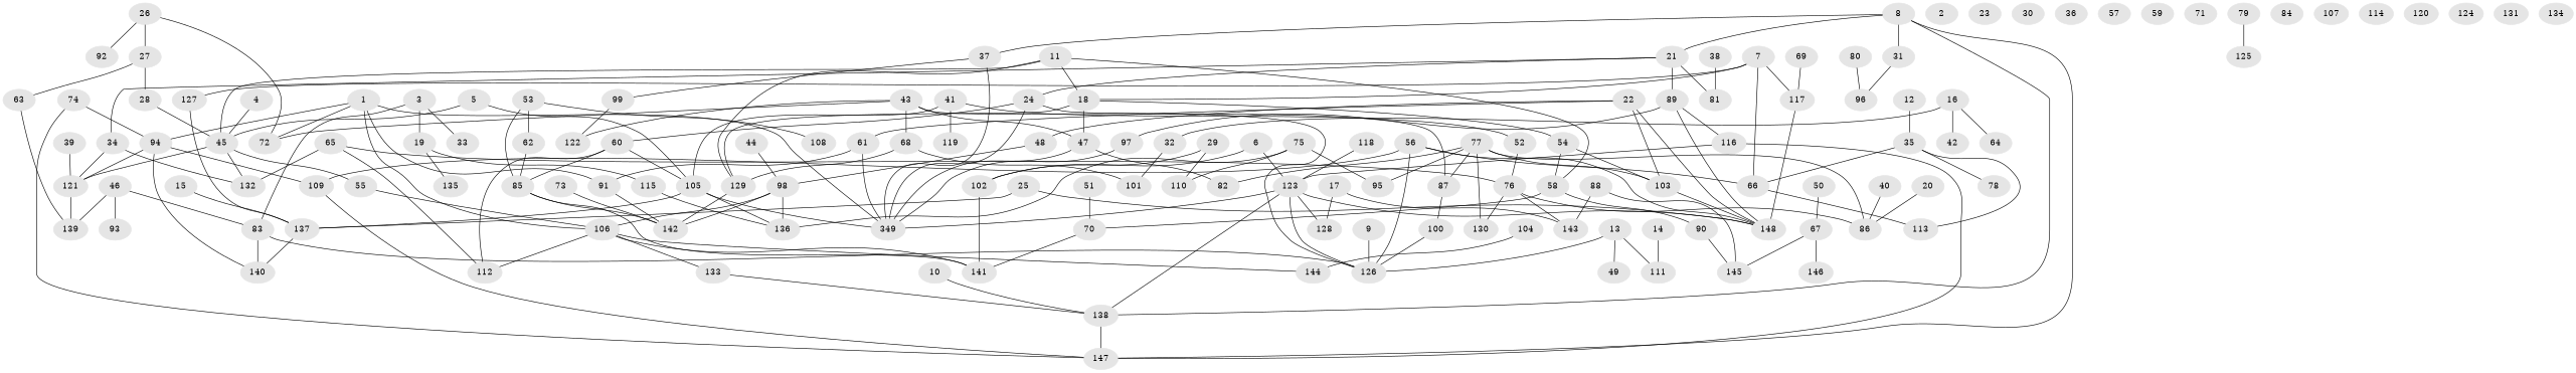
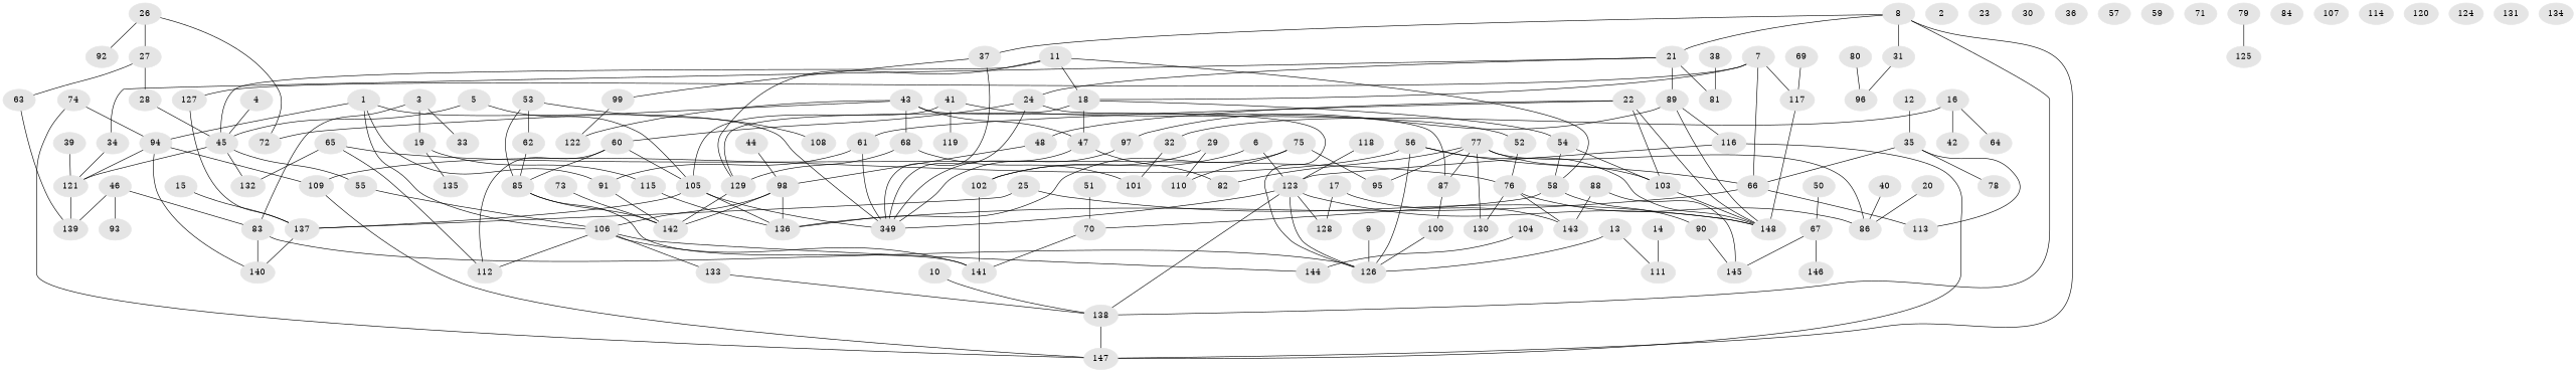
  graph {
    node [color=gray90 style=filled]
    1
    72
    91
    94
    106
    n6 [label=349]
    142
    121
    109
    140
    112
    141
    144
    133
    2
    3
    19
    33
    83
    115
    135
    126
    4
    45
    132
    55
    5
    105
    137
    136
    6
    102
    123
    138
    128
    148
    7
    18
    66
    117
    127
    129
    47
    54
    113
    8
    21
    31
    37
    147
    24
    34
    81
    89
    96
    99
    9
    10
    11
    58
    70
    90
    12
    35
    78
    13
-   49
    111
    14
    15
    16
    32
    42
    64
    101
    17
    143
    82
    103
    20
    86
    60
    87
    97
    116
    22
    48
    61
    98
    23
    85
    100
    25
    26
    27
    92
    28
    63
    139
    29
    110
    30
    36
    122
    38
    39
    40
    41
    52
    119
    76
    43
    68
    44
    46
    93
    50
    67
    145
    146
    51
    130
    53
    62
    108
    56
    57
    59
    65
    69
    71
    73
    74
    75
    95
    77
    79
    125
    80
    84
    88
    104
    107
    114
    118
    120
    124
    131
    134
-   1 -- 72
    1 -- 91
    1 -- 94
    1 -- 106
    1 -- n6
    91 -- 142
    94 -- 121
    94 -- 109
    94 -- 140
    106 -- 112
    106 -- 141
    106 -- 144
    106 -- 133
    121 -- 139
    109 -- 147
    133 -- 138
    3 -- 19
    3 -- 33
    3 -- 83
    19 -- 115
    19 -- 135
    83 -- 140
    83 -- 126
    115 -- 136
    4 -- 45
    45 -- 121
    45 -- 132
    45 -- 55
    55 -- 106
    5 -- 45
    5 -- 105
    105 -- n6
    105 -- 137
    105 -- 136
    137 -- 140
    6 -- 102
    6 -- 123
    102 -- 141
    123 -- n6
    123 -- 126
    123 -- 138
    123 -- 128
    123 -- 148
    138 -- 147
    7 -- 18
    7 -- 66
    7 -- 117
    7 -- 127
    18 -- 129
    18 -- 47
    18 -- 54
+   66 -- 136
    66 -- 113
    117 -- 148
    127 -- 137
    129 -- 142
    47 -- n6
    47 -- 82
    54 -- 58
    54 -- 103
    8 -- 138
    8 -- 21
    8 -- 31
    8 -- 37
    8 -- 147
    21 -- 24
    21 -- 34
    21 -- 81
    21 -- 89
    31 -- 96
    37 -- n6
    37 -- 99
    24 -- n6
    24 -- 60
    24 -- 87
    34 -- 121
-   34 -- 132
    89 -- 148
    89 -- 97
    89 -- 116
    99 -- 122
    9 -- 126
    10 -- 138
    11 -- 45
    11 -- 18
    11 -- 129
    11 -- 58
    58 -- 70
    58 -- 90
    70 -- 141
    90 -- 145
    12 -- 35
    35 -- 66
    35 -- 113
    35 -- 78
    13 -- 126
-   13 -- 49
    13 -- 111
    14 -- 111
    15 -- 137
    16 -- 32
    16 -- 42
    16 -- 64
    32 -- 101
    17 -- 128
    17 -- 143
    103 -- 148
    20 -- 86
    60 -- 112
    60 -- 105
    60 -- 85
    87 -- 100
    97 -- n6
    116 -- 123
    116 -- 147
    22 -- 148
    22 -- 103
    22 -- 48
    22 -- 61
    48 -- 98
    61 -- 91
    61 -- n6
    98 -- 106
    98 -- 142
    98 -- 136
    85 -- 142
    85 -- 141
    100 -- 126
    25 -- 137
    25 -- 148
    26 -- 72
    26 -- 27
    26 -- 92
    27 -- 28
    27 -- 63
    28 -- 45
    63 -- 139
    29 -- 102
    29 -- 110
    38 -- 81
    39 -- 121
    40 -- 86
    41 -- 105
    41 -- 52
    41 -- 119
    52 -- 76
    76 -- 143
    76 -- 86
    76 -- 130
    43 -- 72
    43 -- 126
    43 -- 47
    43 -- 122
    43 -- 68
    68 -- 129
    68 -- 101
    44 -- 98
    46 -- 83
    46 -- 139
    46 -- 93
    50 -- 67
    67 -- 145
    67 -- 146
    51 -- 70
    53 -- 85
    53 -- 62
    53 -- 108
    62 -- 85
    56 -- 109
    56 -- 126
    56 -- 148
    56 -- 66
    65 -- 112
    65 -- 132
    65 -- 76
    69 -- 117
    73 -- 142
    74 -- 94
    74 -- 147
    75 -- 136
    75 -- 110
    75 -- 95
    77 -- 82
    77 -- 103
    77 -- 86
    77 -- 87
    77 -- 130
    77 -- 95
    79 -- 125
    80 -- 96
    88 -- 143
    88 -- 145
    104 -- 144
    118 -- 123
  }
